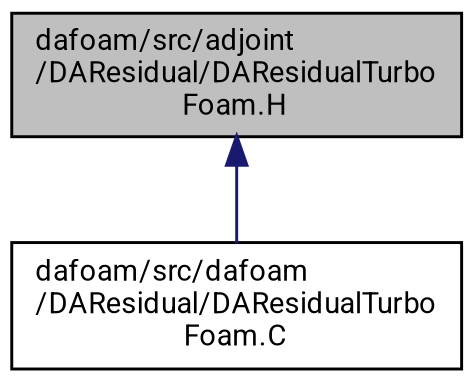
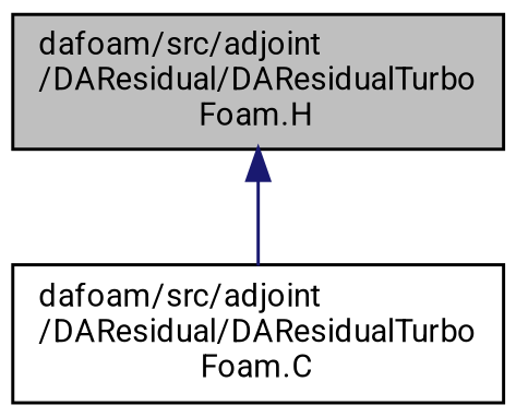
  digraph {
    fontname=Roboto
    node [color=black fontname=Roboto fontsize=10 shape=record]
    n1 [fillcolor=grey75 fontcolor=black height=0.2 label="dafoam/src/adjoint\l/DAResidual/DAResidualTurbo\lFoam.H" style=filled width=0.4]
-   n2 [height=0.2 label="dafoam/src/dafoam\l/DAResidual/DAResidualTurbo\lFoam.C" width=0.4]
+   n2 [height=0.2 label="dafoam/src/adjoint\l/DAResidual/DAResidualTurbo\lFoam.C" width=0.4]
    n1 -> n2 [color=midnightblue dir=back fontname=Roboto fontsize=10 labelfontname=Helvetica labelfontsize=10 style=solid]
  }
